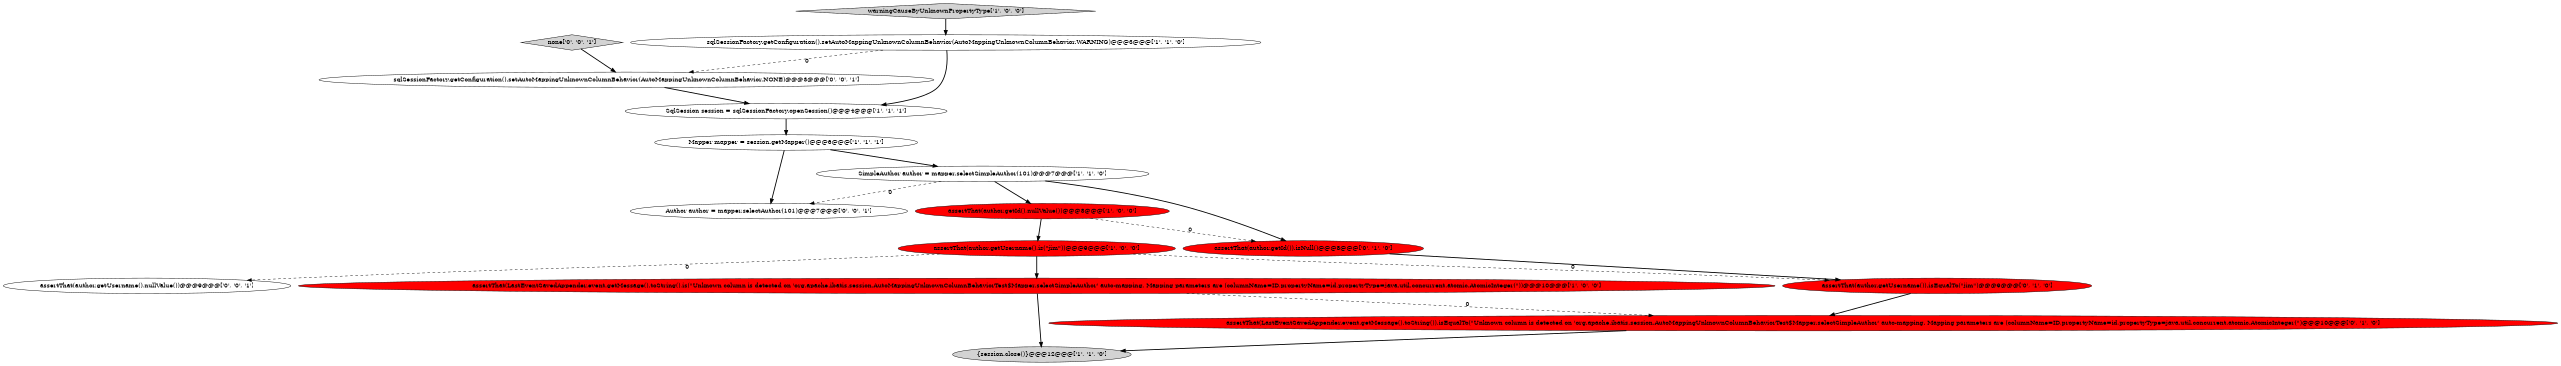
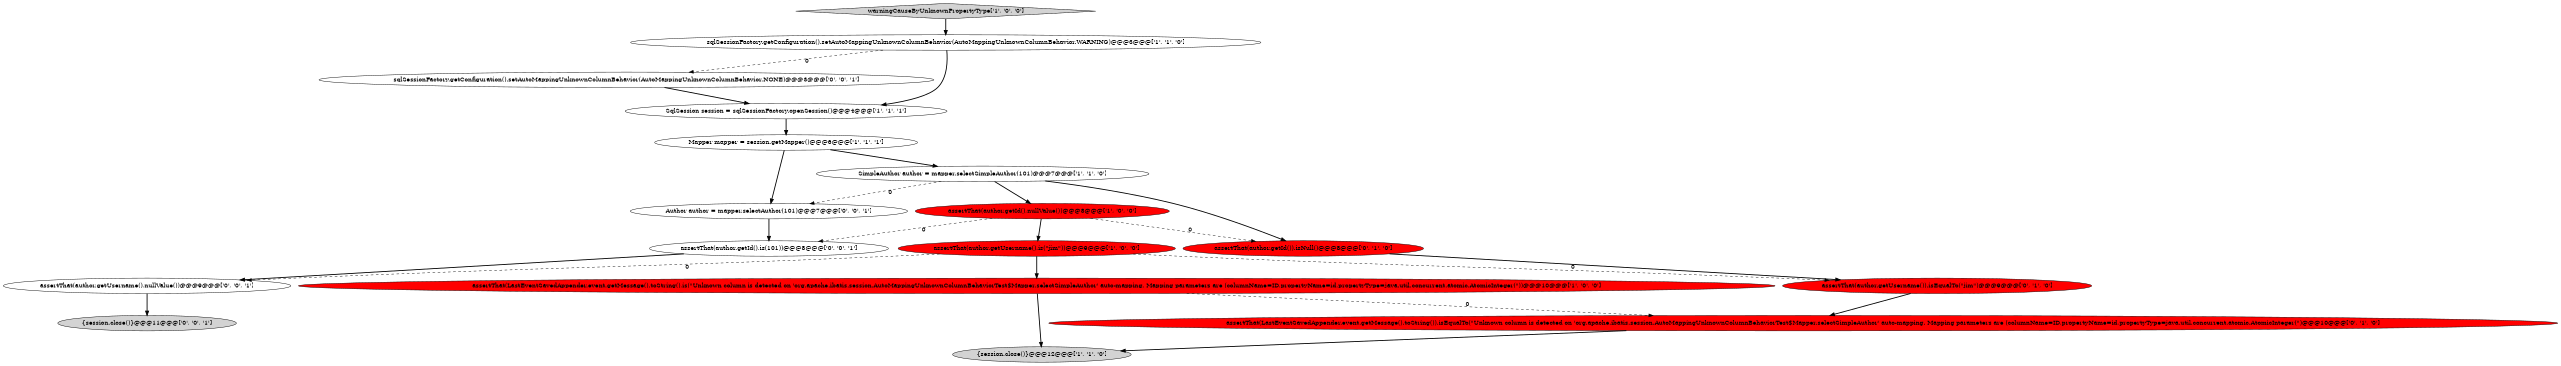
  digraph {
    node [fillcolor=white shape=ellipse style=filled]
    edge [style=bold]
+   n1 [label="assertThat(author.getId(),is(101))@@@8@@@['0', '0', '1']"]
    n2 [label="assertThat(author.getUsername(),nullValue())@@@9@@@['0', '0', '1']"]
+   n3 [fillcolor=lightgray label="{session.close()}@@@11@@@['0', '0', '1']"]
    n4 [label="sqlSessionFactory.getConfiguration().setAutoMappingUnknownColumnBehavior(AutoMappingUnknownColumnBehavior.WARNING)@@@3@@@['1', '1', '0']"]
    n5 [label="SqlSession session = sqlSessionFactory.openSession()@@@4@@@['1', '1', '1']"]
    n6 [label="sqlSessionFactory.getConfiguration().setAutoMappingUnknownColumnBehavior(AutoMappingUnknownColumnBehavior.NONE)@@@3@@@['0', '0', '1']"]
    n7 [fillcolor=red label="assertThat(LastEventSavedAppender.event.getMessage().toString()).isEqualTo(\"Unknown column is detected on 'org.apache.ibatis.session.AutoMappingUnknownColumnBehaviorTest$Mapper.selectSimpleAuthor' auto-mapping. Mapping parameters are (columnName=ID,propertyName=id,propertyType=java.util.concurrent.atomic.AtomicInteger(\")@@@10@@@['0', '1', '0']"]
    n8 [fillcolor=lightgray label="{session.close()}@@@12@@@['1', '1', '0']"]
    n9 [fillcolor=red label="assertThat(author.getId(),nullValue())@@@8@@@['1', '0', '0']"]
    n10 [fillcolor=red label="assertThat(author.getId()).isNull()@@@8@@@['0', '1', '0']"]
    n11 [fillcolor=red label="assertThat(author.getUsername(),is(\"jim\"))@@@9@@@['1', '0', '0']"]
    n12 [fillcolor=red label="assertThat(author.getUsername()).isEqualTo(\"jim\")@@@9@@@['0', '1', '0']"]
    n13 [fillcolor=red label="assertThat(LastEventSavedAppender.event.getMessage().toString(),is(\"Unknown column is detected on 'org.apache.ibatis.session.AutoMappingUnknownColumnBehaviorTest$Mapper.selectSimpleAuthor' auto-mapping. Mapping parameters are (columnName=ID,propertyName=id,propertyType=java.util.concurrent.atomic.AtomicInteger(\"))@@@10@@@['1', '0', '0']"]
    n14 [label="SimpleAuthor author = mapper.selectSimpleAuthor(101)@@@7@@@['1', '1', '0']"]
    n15 [label="Author author = mapper.selectAuthor(101)@@@7@@@['0', '0', '1']"]
    n16 [fillcolor=lightgray label="warningCauseByUnknownPropertyType['1', '0', '0']" shape=diamond]
    n17 [label="Mapper mapper = session.getMapper()@@@6@@@['1', '1', '1']"]
-   n18 [fillcolor=lightgray label="none['0', '0', '1']" shape=diamond]
+   n1 -> n2
+   n2 -> n3
    n4 -> n5
    n4 -> n6 [label=0 style=dashed]
    n5 -> n17
    n6 -> n5
    n7 -> n8
+   n9 -> n1 [label=0 style=dashed]
    n9 -> n10 [label=0 style=dashed]
    n9 -> n11
    n10 -> n12
    n11 -> n2 [label=0 style=dashed]
    n11 -> n12 [label=0 style=dashed]
    n11 -> n13
    n12 -> n7
    n13 -> n7 [label=0 style=dashed]
    n13 -> n8
    n14 -> n9
    n14 -> n10
    n14 -> n15 [label=0 style=dashed]
+   n15 -> n1
    n16 -> n4
    n17 -> n14
    n17 -> n15
-   n18 -> n6
  }
